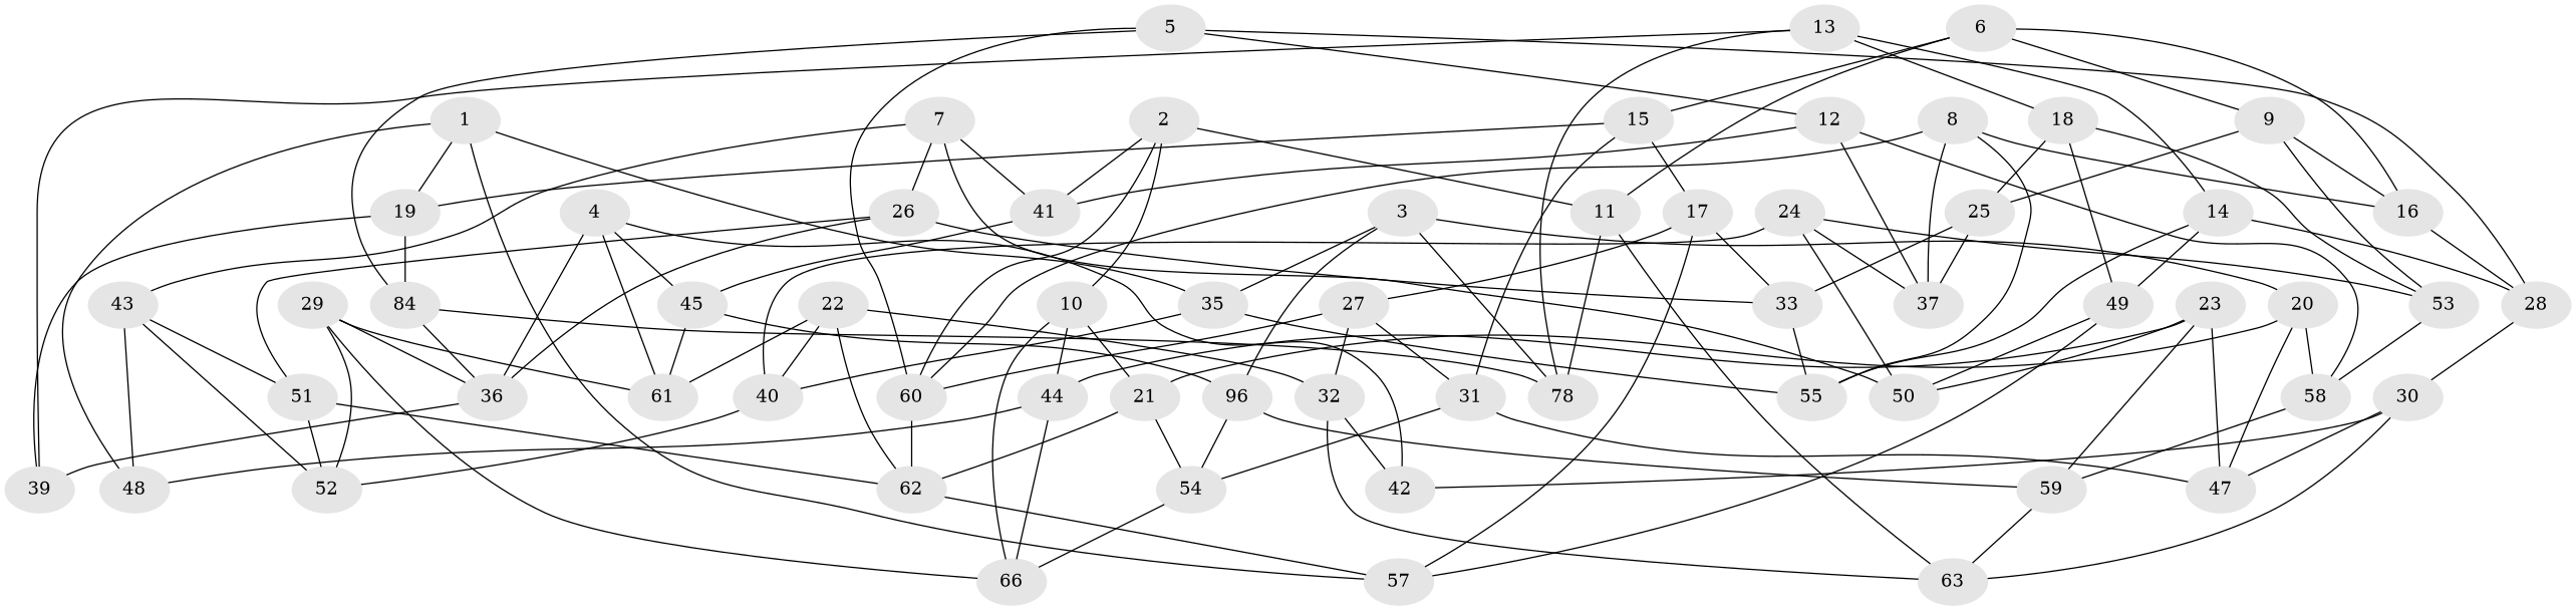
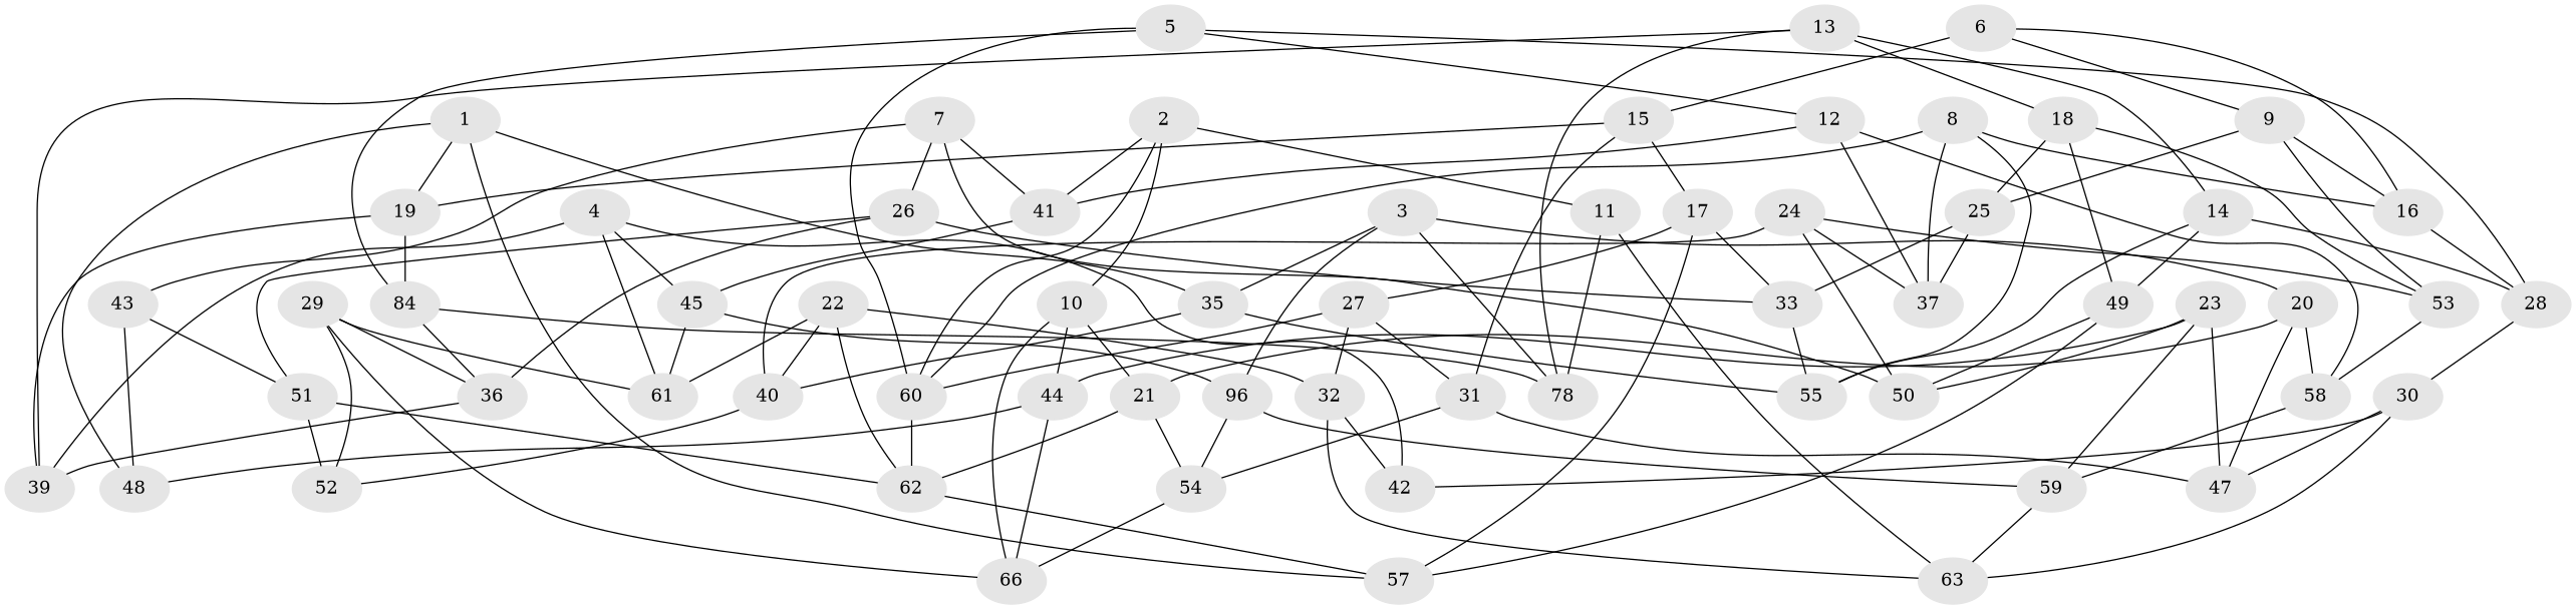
  graph {
    node [color=gray90 style=filled]
    1
    19
    35
    48
    57
    39
    n7 [label=84]
    55
    40
    2
    10
    11
    41
    60
    21
    44
    n17 [label=66]
    n18 [label=78]
    63
    45
    62
    3
    20
    n24 [label=96]
    58
    47
    54
    59
    4
    42
    61
    5
    12
    28
    37
    30
    36
    6
    9
    15
    16
    25
    53
    17
    31
    7
    26
    43
    50
    33
    51
    52
    8
    13
    14
    18
    49
    27
    32
    22
    23
    24
    29
    1 -- 19
    1 -- 35
    1 -- 48
    1 -- 57
    19 -- 39
    19 -- n7
    35 -- 55
    35 -- 40
    n7 -- n18
    n7 -- 36
    40 -- 52
    2 -- 10
    2 -- 11
    2 -- 41
    2 -- 60
    10 -- 21
    10 -- 44
    10 -- n17
    11 -- n18
    11 -- 63
    41 -- 45
    60 -- 62
    21 -- 62
    21 -- 54
    44 -- 48
    44 -- n17
    45 -- n24
    45 -- 61
    62 -- 57
    3 -- 35
    3 -- n18
    3 -- 20
    3 -- n24
    20 -- 21
    20 -- 58
    20 -- 47
    n24 -- 54
    n24 -- 59
    58 -- 59
    54 -- n17
    59 -- 63
-   4 -- 36
+   4 -- 39
    4 -- 45
    4 -- 42
    4 -- 61
    5 -- n7
    5 -- 60
    5 -- 12
    5 -- 28
    12 -- 41
    12 -- 58
    12 -- 37
    28 -- 30
    30 -- 63
    30 -- 47
    30 -- 42
    36 -- 39
-   6 -- 11
    6 -- 9
    6 -- 15
    6 -- 16
    9 -- 16
    9 -- 25
    9 -- 53
    15 -- 19
    15 -- 17
    15 -- 31
    16 -- 28
    25 -- 37
    25 -- 33
    53 -- 58
    17 -- 57
    17 -- 33
    17 -- 27
    31 -- 47
    31 -- 54
    7 -- 41
    7 -- 26
    7 -- 43
    7 -- 50
    26 -- 36
    26 -- 33
    26 -- 51
    43 -- 48
    43 -- 51
-   43 -- 52
    33 -- 55
    51 -- 62
    51 -- 52
    8 -- 55
    8 -- 60
    8 -- 37
    8 -- 16
    13 -- 39
    13 -- n18
    13 -- 14
    13 -- 18
    14 -- 55
    14 -- 28
    14 -- 49
    18 -- 25
    18 -- 53
    18 -- 49
    49 -- 57
    49 -- 50
    27 -- 60
    27 -- 31
    27 -- 32
    32 -- 63
    32 -- 42
    22 -- 40
    22 -- 62
    22 -- 61
    22 -- 32
    23 -- 44
    23 -- 47
    23 -- 59
    23 -- 50
    24 -- 40
    24 -- 37
    24 -- 53
    24 -- 50
    29 -- n17
    29 -- 61
    29 -- 36
    29 -- 52
  }
